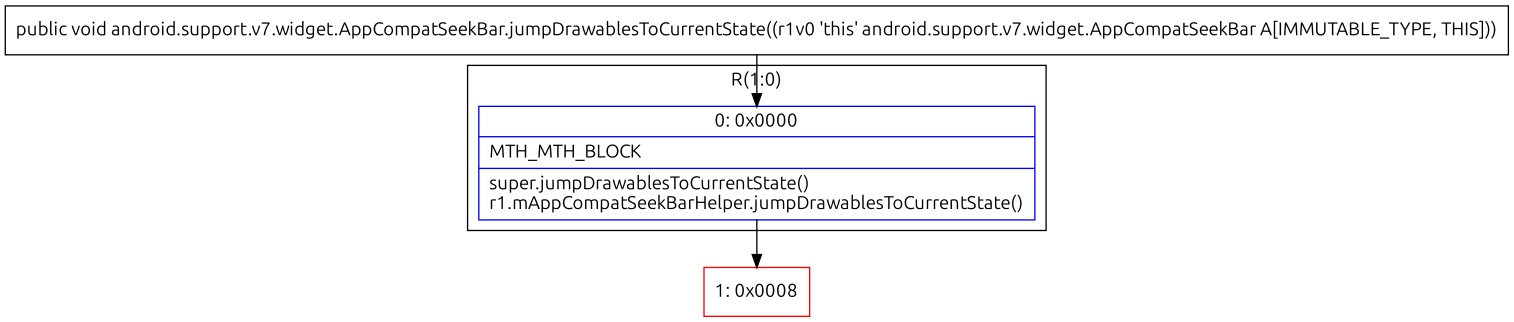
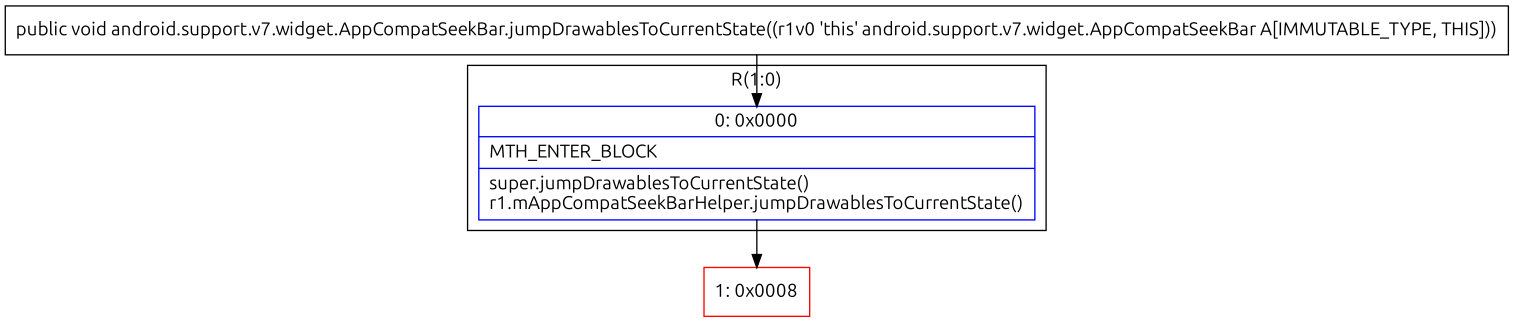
  digraph {
    fontname=Ubuntu
    node [shape=record fontname=Ubuntu]
    edge [fontname=Ubuntu]
-   n1 [color=blue label="{0\:\ 0x0000|MTH_MTH_BLOCK\l|super.jumpDrawablesToCurrentState()\lr1.mAppCompatSeekBarHelper.jumpDrawablesToCurrentState()\l}"]
+   n1 [color=blue label="{0\:\ 0x0000|MTH_ENTER_BLOCK\l|super.jumpDrawablesToCurrentState()\lr1.mAppCompatSeekBarHelper.jumpDrawablesToCurrentState()\l}"]
    n2 [color=red label="{1\:\ 0x0008}"]
    n3 [label="{public void android.support.v7.widget.AppCompatSeekBar.jumpDrawablesToCurrentState((r1v0 'this' android.support.v7.widget.AppCompatSeekBar A[IMMUTABLE_TYPE, THIS])) }"]
    subgraph cluster_1 {
      label="R(1:0)"
      n1
    }
    n1 -> n2
    n3 -> n1
  }
